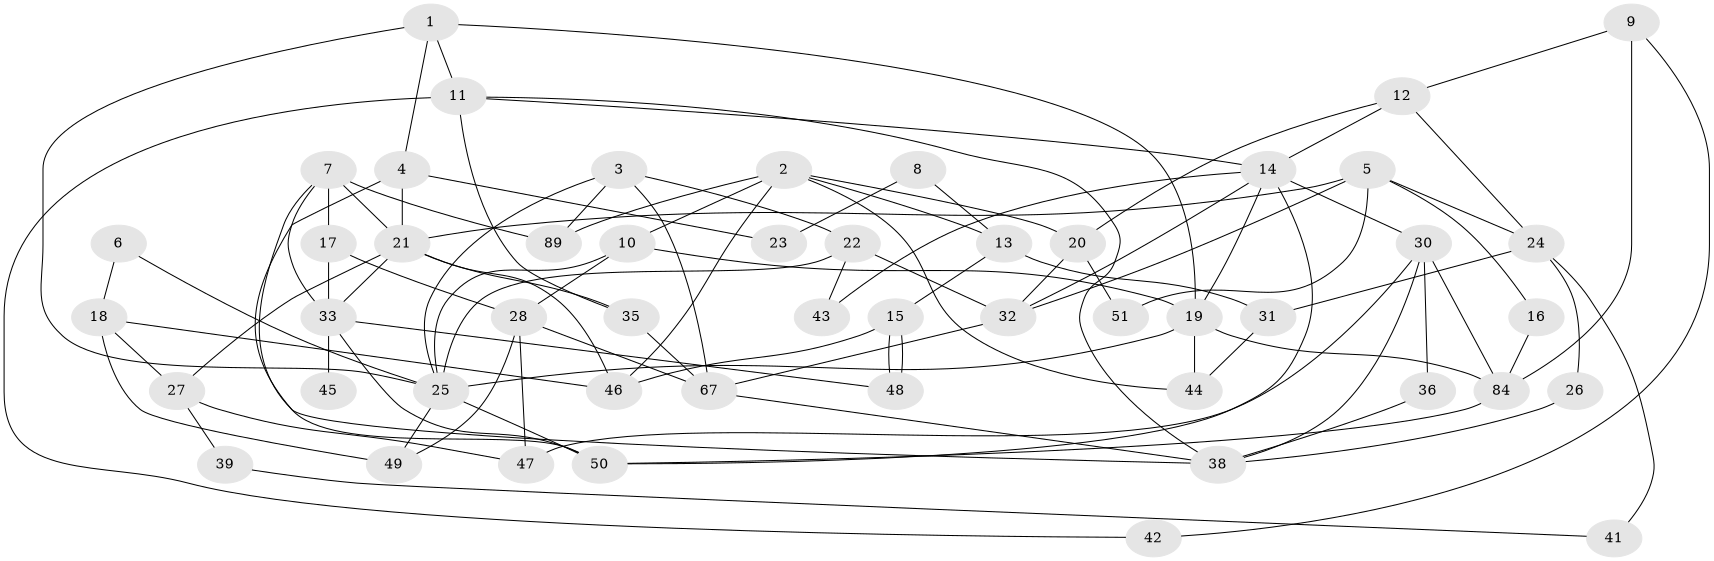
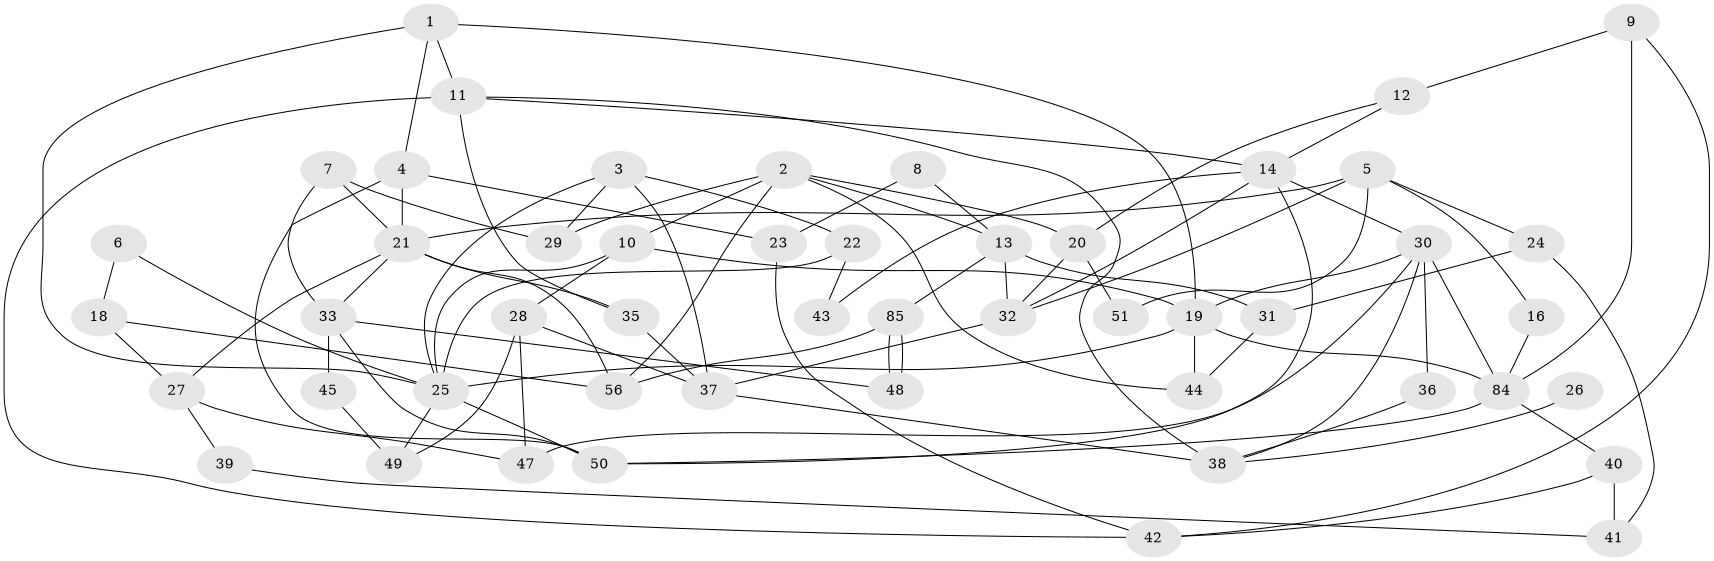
  graph {
    node [color=gray90 style=filled]
    1
    4
    11
    19
    25
    21
    23
    50
    38
    42
    14
    35
    44
    n14 [label=84]
    49
    2
    10
    13
    20
-   29 [label=89]
-   46
+   29
+   46 [label=56]
    28
-   15
+   15 [label=85]
    31
    32
    51
    3
    22
-   37 [label=67]
+   37
    43
    33
    27
    5
    16
    24
    26
    41
    6
    18
    7
-   17
    48
    45
    8
    9
    12
+   40
    47
    30
    36
    39
    1 -- 4
    1 -- 11
    1 -- 19
    1 -- 25
    4 -- 21
    4 -- 23
    4 -- 50
    11 -- 38
    11 -- 42
    11 -- 14
    11 -- 35
    19 -- 25
    19 -- 44
    19 -- n14
    25 -- 50
    25 -- 49
    21 -- 35
    21 -- 46
    21 -- 33
    21 -- 27
-   14 -- 19
+   23 -- 42
+   30 -- 19
    14 -- 50
    14 -- 32
    14 -- 43
    14 -- 30
    35 -- 37
    n14 -- 50
+   n14 -- 40
    2 -- 44
    2 -- 10
    2 -- 13
    2 -- 20
    2 -- 29
    2 -- 46
    10 -- 19
    10 -- 25
    10 -- 28
    13 -- 15
    13 -- 31
    20 -- 32
    20 -- 51
    28 -- 49
    28 -- 37
    28 -- 47
    15 -- 46
    15 -- 48
    15 -- 48
    31 -- 44
    32 -- 37
    3 -- 25
    3 -- 29
    3 -- 22
    3 -- 37
    22 -- 25
-   22 -- 32
+   13 -- 32
    22 -- 43
    37 -- 38
    33 -- 50
    33 -- 48
    33 -- 45
    27 -- 47
    27 -- 39
    5 -- 21
    5 -- 32
    5 -- 51
    5 -- 16
    5 -- 24
    16 -- n14
    24 -- 31
-   24 -- 26
    24 -- 41
    26 -- 38
    6 -- 25
    6 -- 18
    18 -- 46
    18 -- 27
    7 -- 21
-   7 -- 38
    7 -- 29
    7 -- 33
-   7 -- 17
-   17 -- 28
-   17 -- 33
-   18 -- 49
+   45 -- 49
    8 -- 23
    8 -- 13
    9 -- 42
    9 -- n14
    9 -- 12
    12 -- 14
    12 -- 20
-   12 -- 24
+   40 -- 42
+   40 -- 41
    30 -- 38
    30 -- n14
    30 -- 47
    30 -- 36
    36 -- 38
    39 -- 41
  }
